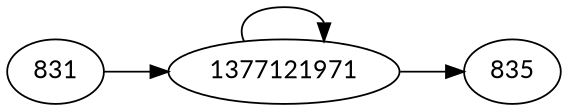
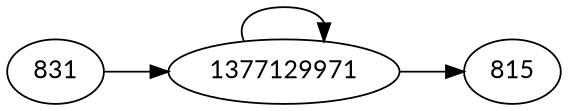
  digraph {
    fontname=Lato
    rankdir=LR
    node [fontname=Lato]
    edge [fontname=Lato]
    831
-   1377121971
-   835
+   1377121971 [label=1377129971]
+   835 [label=815]
    831 -> 1377121971
    1377121971 -> 1377121971
    1377121971 -> 835
  }
